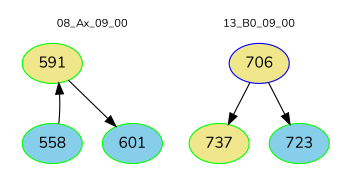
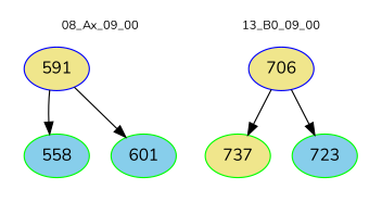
  digraph {
    fontname=Nunito
    node [color=green fillcolor=khaki fontname=Nunito style=filled]
    edge [color=black fontname=Nunito]
-   n1 [label=591]
+   n1 [color=blue label=591]
    n2 [fillcolor=skyblue label=558]
    n3 [fillcolor=skyblue label=601]
    n4 [color=blue label=706]
    n5 [label=737]
    n6 [fillcolor=skyblue label=723]
    subgraph cluster_1 {
      color=white
      fontsize=10
      label="08_Ax_09_00"
      n1
      n2
      n3
    }
    subgraph cluster_2 {
      color=white
      fontsize=10
      label="13_B0_09_00"
      n4
      n5
      n6
    }
-   n2 -> n1
+   n1 -> n2
    n1 -> n3
    n4 -> n5
    n4 -> n6
  }
